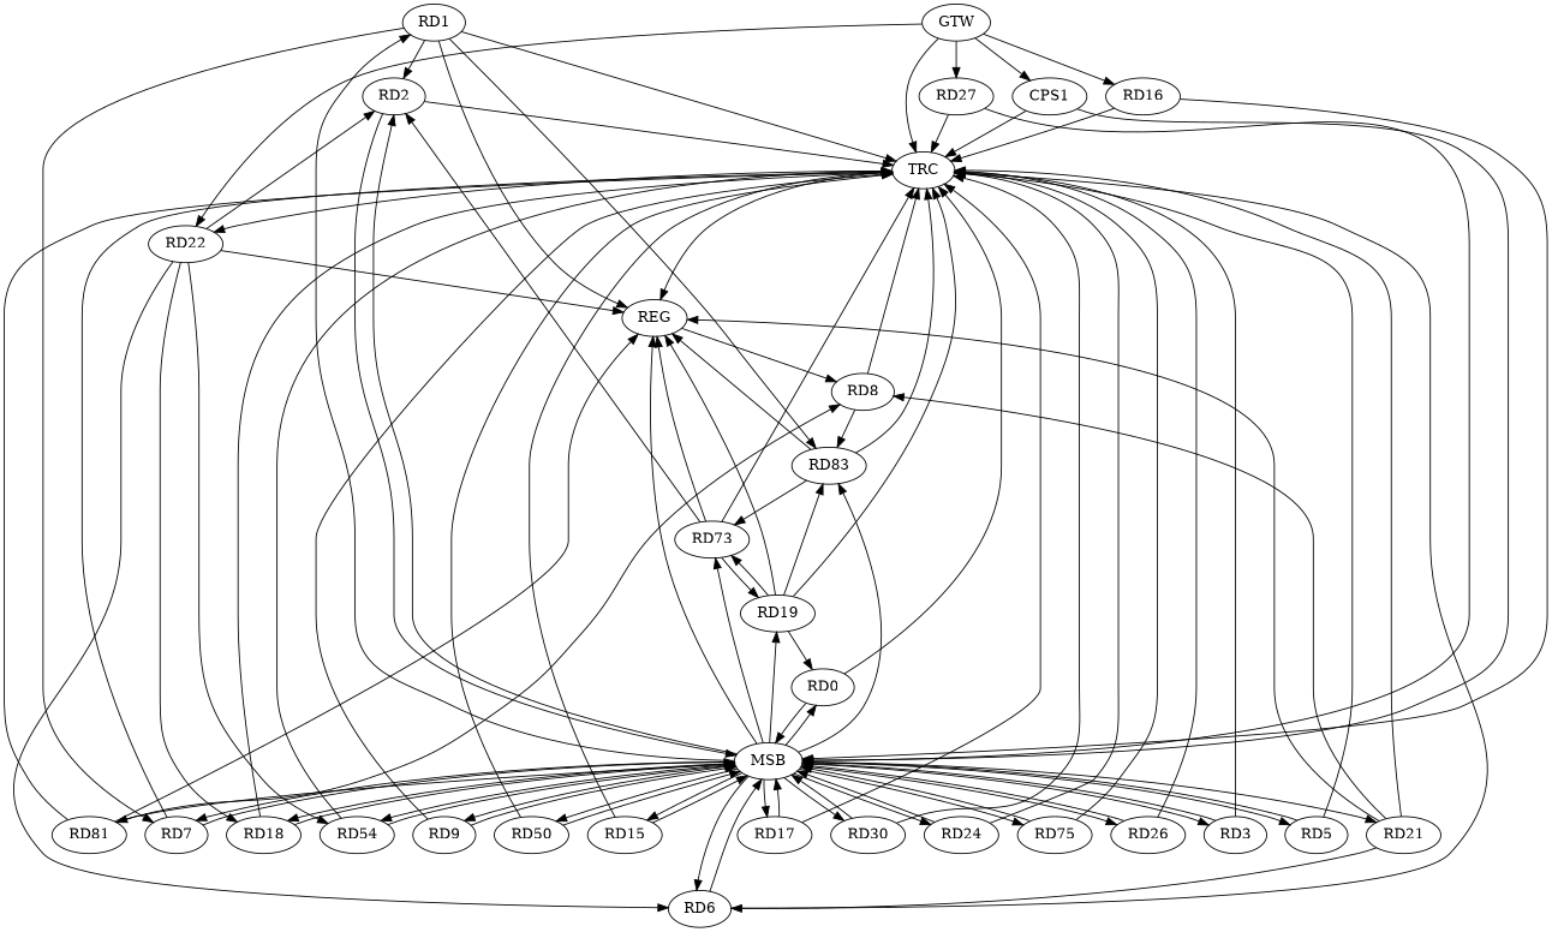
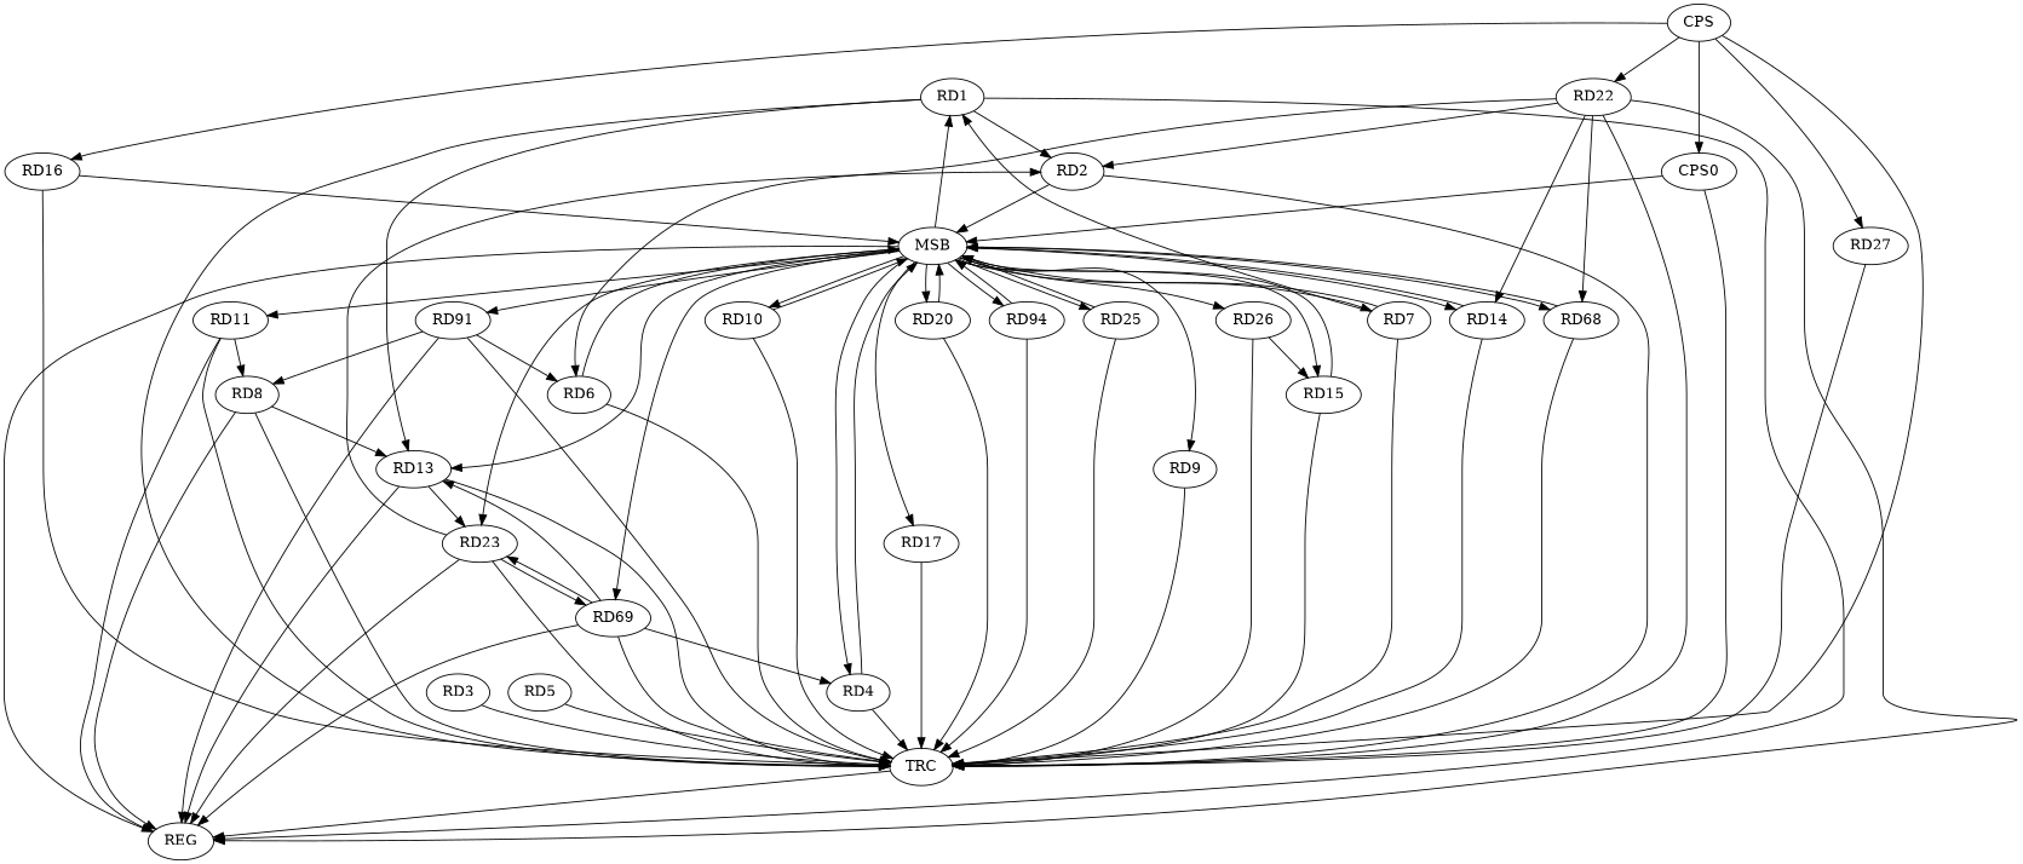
  strict digraph {
    n1 [label=RD1]
    n2 [label=RD2]
    n3 [label=RD7]
-   n4 [label=RD83]
+   n4 [label=RD13]
    n5 [label=REG]
    n6 [label=TRC]
    n7 [label=MSB]
-   n8 [label=RD73]
+   n8 [label=RD23]
    n9 [label=RD3]
-   n10 [label=RD0]
+   n10 [label=RD4]
    n11 [label=RD5]
    n12 [label=RD6]
    n13 [label=RD9]
-   n14 [label=RD50]
-   n15 [label=RD81]
-   n16 [label=RD54]
+   n14 [label=RD10]
+   n15 [label=RD11]
+   n16 [label=RD14]
    n17 [label=RD15]
    n18 [label=RD17]
-   n19 [label=RD18]
-   n20 [label=RD19]
-   n21 [label=RD30]
-   n22 [label=RD21]
-   n23 [label=RD24]
-   n24 [label=RD75]
+   n19 [label=RD68]
+   n20 [label=RD69]
+   n21 [label=RD20]
+   n22 [label=RD91]
+   n23 [label=RD94]
+   n24 [label=RD25]
    n25 [label=RD26]
    n26 [label=RD8]
    n27 [label=RD16]
    n28 [label=RD22]
    n29 [label=RD27]
-   n30 [label=CPS1]
-   n31 [label=GTW]
+   n30 [label=CPS0]
+   n31 [label=CPS]
    n1 -> n2
-   n1 -> n3
+   n3 -> n1
    n1 -> n4
    n1 -> n5
    n1 -> n6
    n2 -> n6
    n2 -> n7
    n3 -> n6
    n3 -> n7
    n4 -> n5
    n4 -> n6
    n4 -> n8
    n6 -> n5
    n7 -> n1
-   n7 -> n2
    n7 -> n3
    n7 -> n4
    n7 -> n5
    n7 -> n8
-   n7 -> n9
    n7 -> n10
-   n7 -> n11
-   n7 -> n12
    n7 -> n13
    n7 -> n14
    n7 -> n15
    n7 -> n16
    n7 -> n17
    n7 -> n18
    n7 -> n19
    n7 -> n20
    n7 -> n21
    n7 -> n22
    n7 -> n23
    n7 -> n24
    n7 -> n25
    n8 -> n2
    n8 -> n5
    n8 -> n6
    n8 -> n20
    n9 -> n6
-   n9 -> n7
    n10 -> n6
    n10 -> n7
    n11 -> n6
-   n11 -> n7
    n12 -> n6
    n12 -> n7
    n13 -> n6
-   n13 -> n7
    n14 -> n6
    n14 -> n7
    n15 -> n5
    n15 -> n6
    n15 -> n26
    n16 -> n6
    n16 -> n7
    n17 -> n6
    n17 -> n7
    n18 -> n6
-   n18 -> n7
    n19 -> n6
    n19 -> n7
    n20 -> n4
    n20 -> n5
    n20 -> n6
    n20 -> n8
    n20 -> n10
    n21 -> n6
    n21 -> n7
    n22 -> n5
    n22 -> n6
    n22 -> n12
    n22 -> n26
    n23 -> n6
    n23 -> n7
    n24 -> n6
    n24 -> n7
    n25 -> n6
-   n25 -> n7
+   n25 -> n17
    n26 -> n4
-   n5 -> n26
+   n26 -> n5
    n26 -> n6
    n27 -> n6
    n27 -> n7
    n28 -> n2
    n28 -> n5
-   n6 -> n28
+   n28 -> n6
    n28 -> n12
    n28 -> n16
    n28 -> n19
    n29 -> n6
-   n29 -> n7
    n30 -> n6
    n30 -> n7
    n31 -> n6
    n31 -> n27
    n31 -> n28
    n31 -> n29
    n31 -> n30
  }
